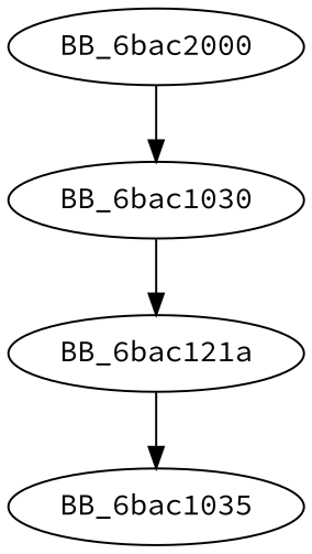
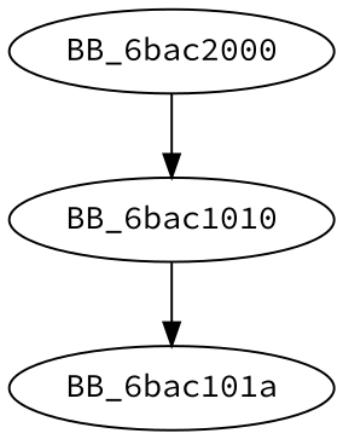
  digraph {
    fontname="Source Code Pro"
    node [fontname="Source Code Pro"]
    edge [fontname="Source Code Pro"]
    n1 [label=BB_6bac2000]
-   BB_6bac1010 [label=BB_6bac1030]
-   BB_6bac101a [label=BB_6bac121a]
-   BB_6bac1035
+   BB_6bac1010
+   BB_6bac101a
    n1 -> BB_6bac1010
    BB_6bac1010 -> BB_6bac101a
-   BB_6bac101a -> BB_6bac1035
  }
